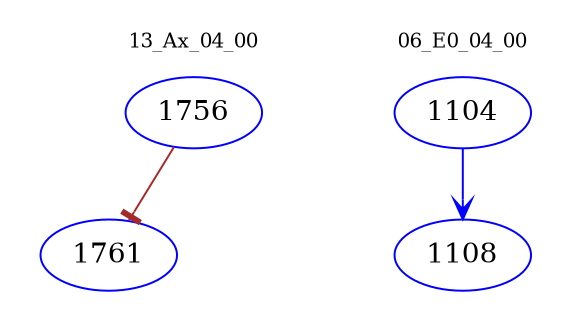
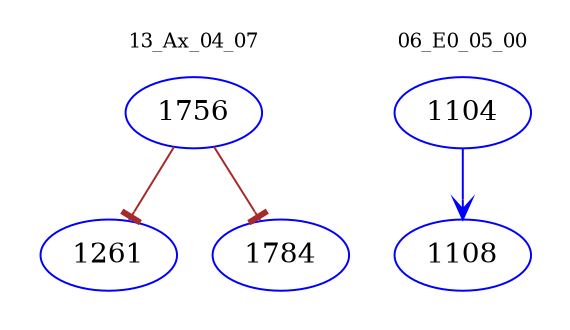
  digraph {
    node [color=blue]
    edge [arrowhead=tee color=brown]
    n1 [label=1756]
-   n2 [label=1761]
+   n2 [label=1261]
+   n3 [label=1784]
    n4 [label=1104]
    n5 [label=1108]
    subgraph cluster_1 {
      color=white
      fontsize=10
-     label="13_Ax_04_00"
+     label="13_Ax_04_07"
      n1
      n2
+     n3
    }
    subgraph cluster_2 {
      color=white
      fontsize=10
-     label="06_E0_04_00"
+     label="06_E0_05_00"
      n4
      n5
    }
    n1 -> n2
+   n1 -> n3
    n4 -> n5 [arrowhead=vee color=blue]
  }
